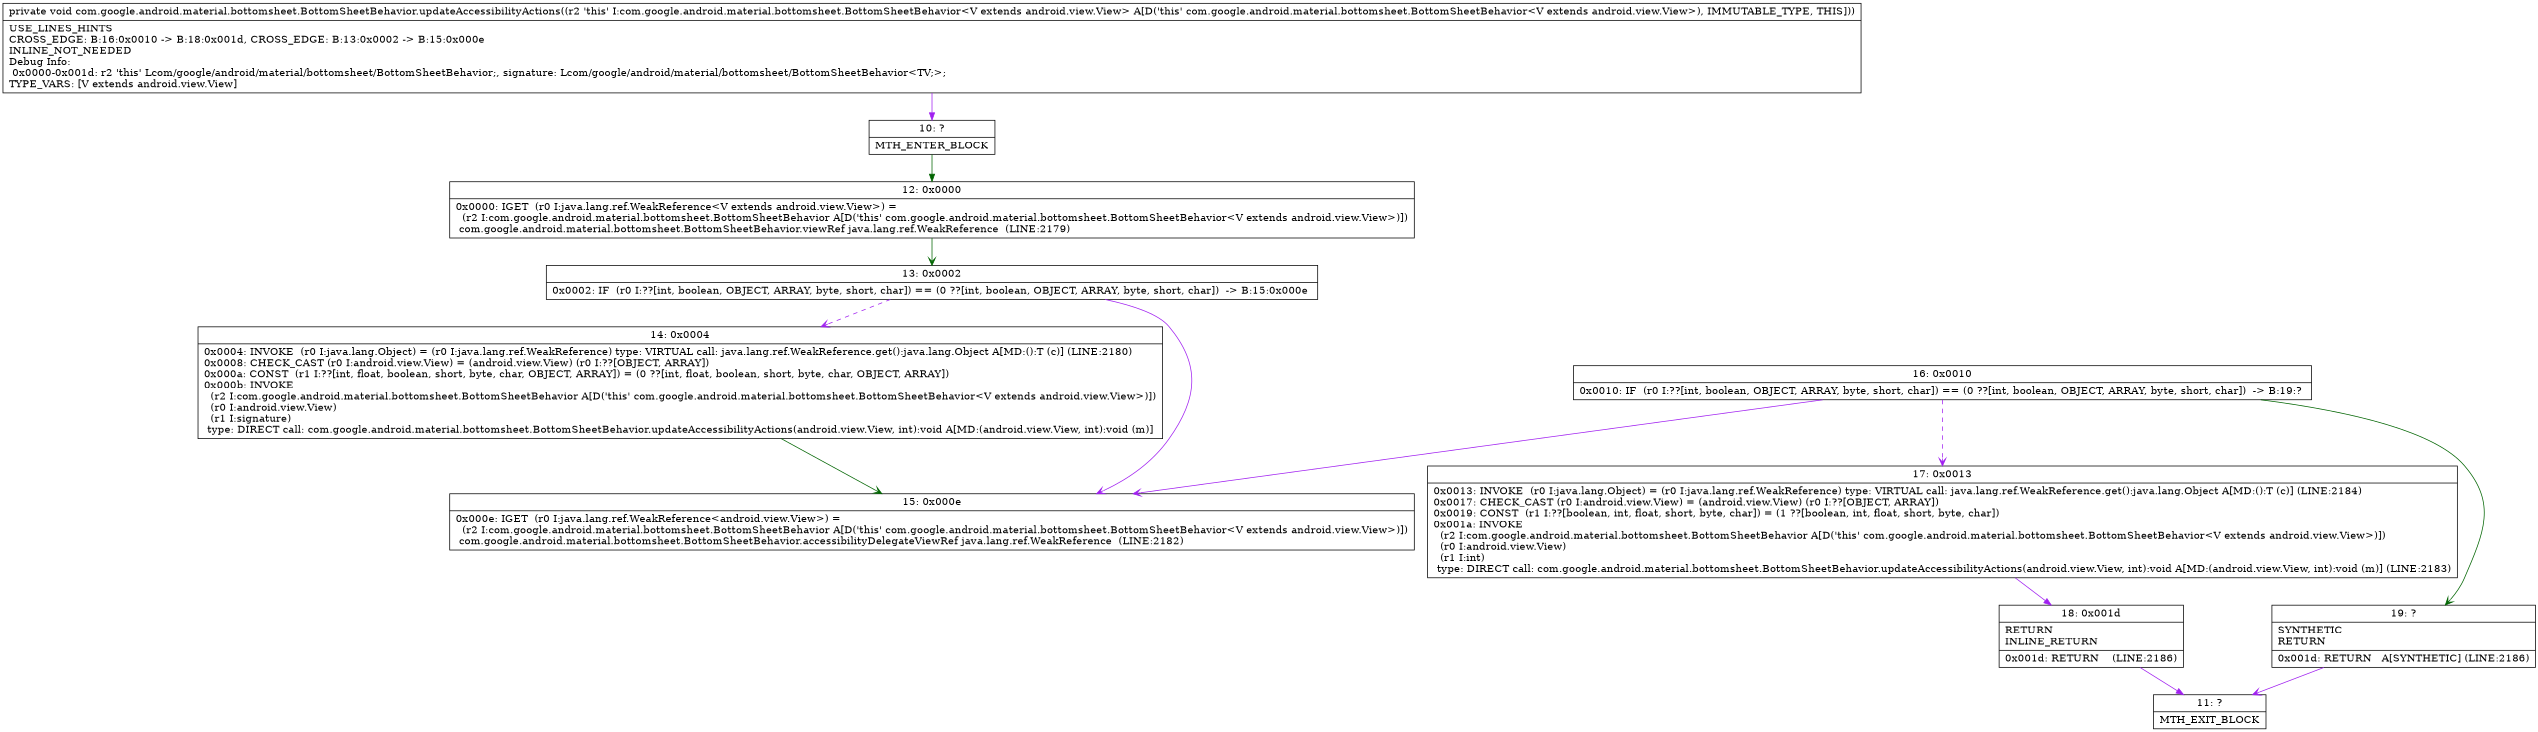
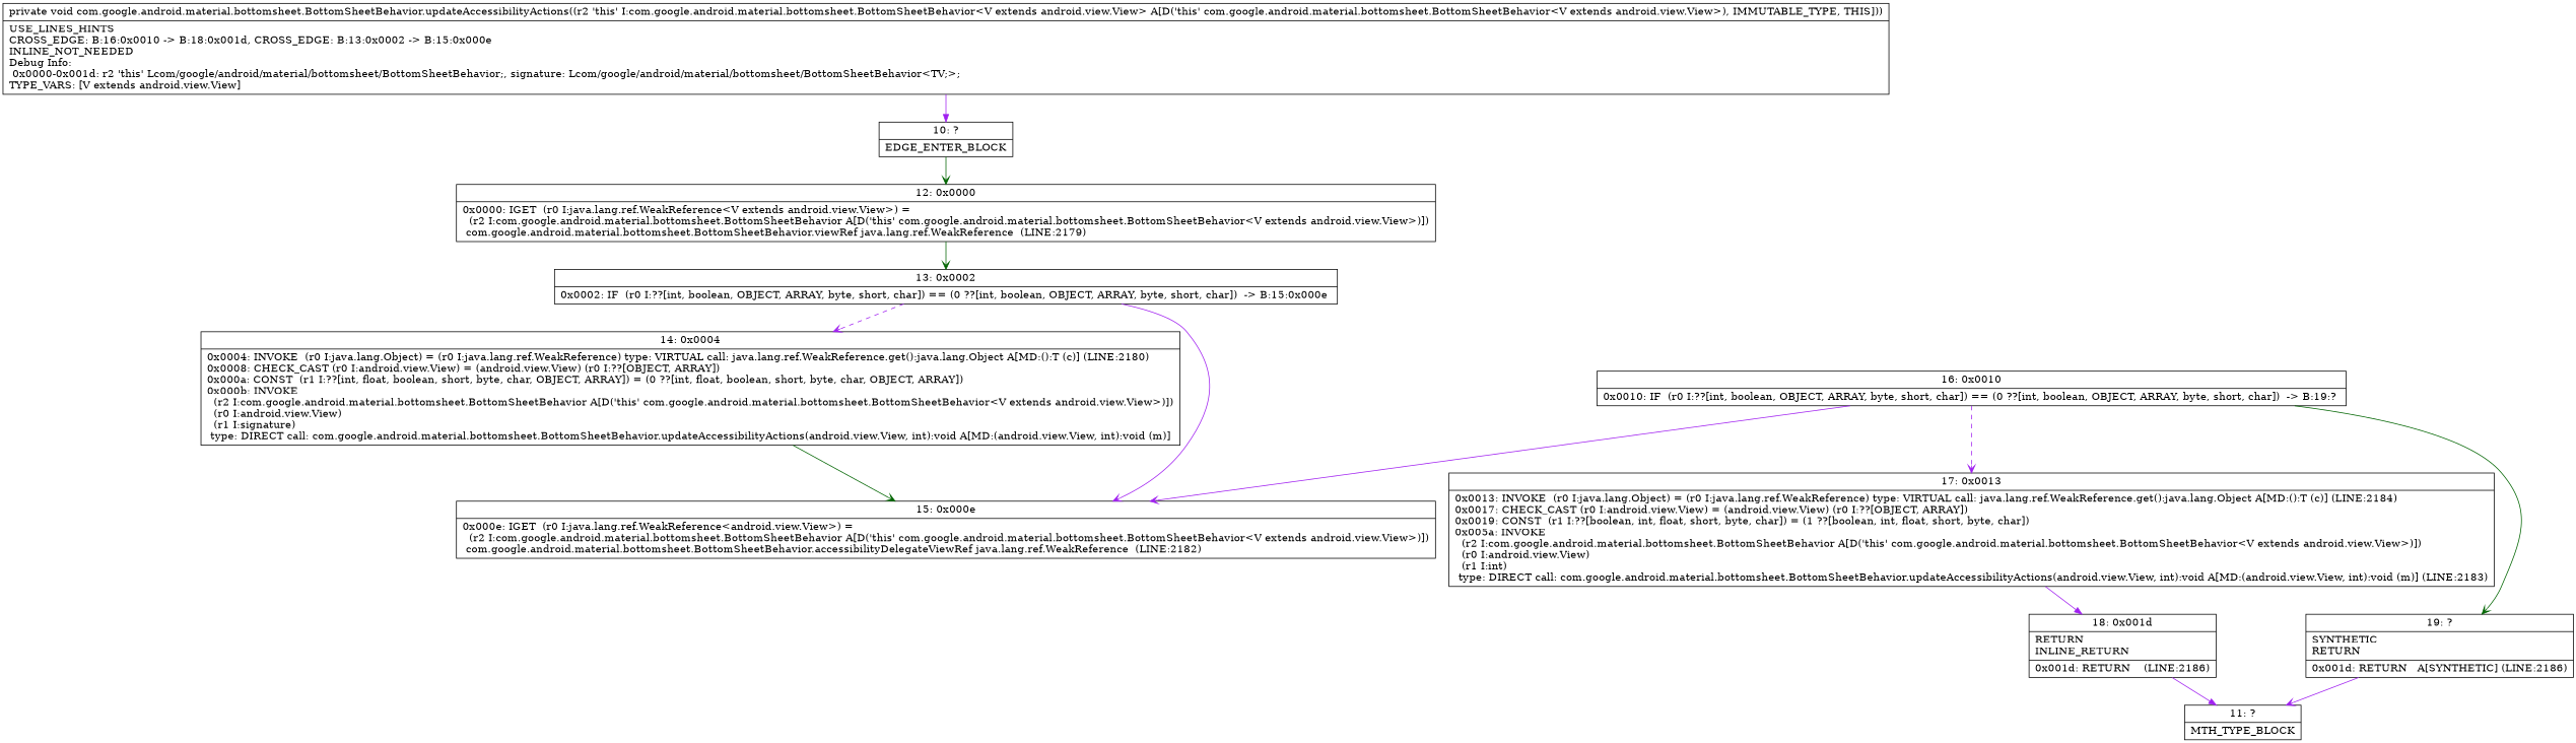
  digraph {
    node [shape=record]
    edge [arrowhead=vee color=purple]
-   n1 [label="{10\:\ ?|MTH_ENTER_BLOCK\l}"]
+   n1 [label="{10\:\ ?|EDGE_ENTER_BLOCK\l}"]
    n2 [label="{12\:\ 0x0000|0x0000: IGET  (r0 I:java.lang.ref.WeakReference\<V extends android.view.View\>) = \l  (r2 I:com.google.android.material.bottomsheet.BottomSheetBehavior A[D('this' com.google.android.material.bottomsheet.BottomSheetBehavior\<V extends android.view.View\>)])\l com.google.android.material.bottomsheet.BottomSheetBehavior.viewRef java.lang.ref.WeakReference  (LINE:2179)\l}"]
    n3 [label="{13\:\ 0x0002|0x0002: IF  (r0 I:??[int, boolean, OBJECT, ARRAY, byte, short, char]) == (0 ??[int, boolean, OBJECT, ARRAY, byte, short, char])  \-\> B:15:0x000e \l}"]
    n4 [label="{14\:\ 0x0004|0x0004: INVOKE  (r0 I:java.lang.Object) = (r0 I:java.lang.ref.WeakReference) type: VIRTUAL call: java.lang.ref.WeakReference.get():java.lang.Object A[MD:():T (c)] (LINE:2180)\l0x0008: CHECK_CAST (r0 I:android.view.View) = (android.view.View) (r0 I:??[OBJECT, ARRAY]) \l0x000a: CONST  (r1 I:??[int, float, boolean, short, byte, char, OBJECT, ARRAY]) = (0 ??[int, float, boolean, short, byte, char, OBJECT, ARRAY]) \l0x000b: INVOKE  \l  (r2 I:com.google.android.material.bottomsheet.BottomSheetBehavior A[D('this' com.google.android.material.bottomsheet.BottomSheetBehavior\<V extends android.view.View\>)])\l  (r0 I:android.view.View)\l  (r1 I:signature)\l type: DIRECT call: com.google.android.material.bottomsheet.BottomSheetBehavior.updateAccessibilityActions(android.view.View, int):void A[MD:(android.view.View, int):void (m)]\l}"]
    n5 [label="{15\:\ 0x000e|0x000e: IGET  (r0 I:java.lang.ref.WeakReference\<android.view.View\>) = \l  (r2 I:com.google.android.material.bottomsheet.BottomSheetBehavior A[D('this' com.google.android.material.bottomsheet.BottomSheetBehavior\<V extends android.view.View\>)])\l com.google.android.material.bottomsheet.BottomSheetBehavior.accessibilityDelegateViewRef java.lang.ref.WeakReference  (LINE:2182)\l}"]
    n6 [label="{16\:\ 0x0010|0x0010: IF  (r0 I:??[int, boolean, OBJECT, ARRAY, byte, short, char]) == (0 ??[int, boolean, OBJECT, ARRAY, byte, short, char])  \-\> B:19:? \l}"]
-   n7 [label="{17\:\ 0x0013|0x0013: INVOKE  (r0 I:java.lang.Object) = (r0 I:java.lang.ref.WeakReference) type: VIRTUAL call: java.lang.ref.WeakReference.get():java.lang.Object A[MD:():T (c)] (LINE:2184)\l0x0017: CHECK_CAST (r0 I:android.view.View) = (android.view.View) (r0 I:??[OBJECT, ARRAY]) \l0x0019: CONST  (r1 I:??[boolean, int, float, short, byte, char]) = (1 ??[boolean, int, float, short, byte, char]) \l0x001a: INVOKE  \l  (r2 I:com.google.android.material.bottomsheet.BottomSheetBehavior A[D('this' com.google.android.material.bottomsheet.BottomSheetBehavior\<V extends android.view.View\>)])\l  (r0 I:android.view.View)\l  (r1 I:int)\l type: DIRECT call: com.google.android.material.bottomsheet.BottomSheetBehavior.updateAccessibilityActions(android.view.View, int):void A[MD:(android.view.View, int):void (m)] (LINE:2183)\l}"]
+   n7 [label="{17\:\ 0x0013|0x0013: INVOKE  (r0 I:java.lang.Object) = (r0 I:java.lang.ref.WeakReference) type: VIRTUAL call: java.lang.ref.WeakReference.get():java.lang.Object A[MD:():T (c)] (LINE:2184)\l0x0017: CHECK_CAST (r0 I:android.view.View) = (android.view.View) (r0 I:??[OBJECT, ARRAY]) \l0x0019: CONST  (r1 I:??[boolean, int, float, short, byte, char]) = (1 ??[boolean, int, float, short, byte, char]) \l0x005a: INVOKE  \l  (r2 I:com.google.android.material.bottomsheet.BottomSheetBehavior A[D('this' com.google.android.material.bottomsheet.BottomSheetBehavior\<V extends android.view.View\>)])\l  (r0 I:android.view.View)\l  (r1 I:int)\l type: DIRECT call: com.google.android.material.bottomsheet.BottomSheetBehavior.updateAccessibilityActions(android.view.View, int):void A[MD:(android.view.View, int):void (m)] (LINE:2183)\l}"]
    n8 [label="{19\:\ ?|SYNTHETIC\lRETURN\l|0x001d: RETURN   A[SYNTHETIC] (LINE:2186)\l}"]
    n9 [label="{18\:\ 0x001d|RETURN\lINLINE_RETURN\l|0x001d: RETURN    (LINE:2186)\l}"]
-   n10 [label="{11\:\ ?|MTH_EXIT_BLOCK\l}"]
+   n10 [label="{11\:\ ?|MTH_TYPE_BLOCK\l}"]
    n11 [label="{private void com.google.android.material.bottomsheet.BottomSheetBehavior.updateAccessibilityActions((r2 'this' I:com.google.android.material.bottomsheet.BottomSheetBehavior\<V extends android.view.View\> A[D('this' com.google.android.material.bottomsheet.BottomSheetBehavior\<V extends android.view.View\>), IMMUTABLE_TYPE, THIS]))  | USE_LINES_HINTS\lCROSS_EDGE: B:16:0x0010 \-\> B:18:0x001d, CROSS_EDGE: B:13:0x0002 \-\> B:15:0x000e\lINLINE_NOT_NEEDED\lDebug Info:\l  0x0000\-0x001d: r2 'this' Lcom\/google\/android\/material\/bottomsheet\/BottomSheetBehavior;, signature: Lcom\/google\/android\/material\/bottomsheet\/BottomSheetBehavior\<TV;\>;\lTYPE_VARS: [V extends android.view.View]\l}"]
-   n1 -> n2 [arrowhead=normal color=darkgreen]
+   n1 -> n2 [color=darkgreen]
    n2 -> n3 [color=darkgreen]
    n3 -> n4 [style=dashed]
    n3 -> n5
    n4 -> n5 [color=darkgreen]
    n6 -> n5
    n6 -> n7 [style=dashed]
    n6 -> n8 [color=darkgreen]
    n7 -> n9 [arrowhead=normal]
    n8 -> n10
    n9 -> n10 [arrowhead=normal]
    n11 -> n1 [arrowhead=normal]
  }
